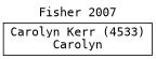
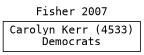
  digraph {
    label="Fisher 2007"
    labelloc=t
    mclimit=10
    fontname="DejaVu Sans Mono"
-   n1 [label="Carolyn Kerr (4533)\nCarolyn" shape=box fontname="DejaVu Sans Mono"]
+   n1 [label="Carolyn Kerr (4533)\nDemocrats" shape=box fontname="DejaVu Sans Mono"]
  }
